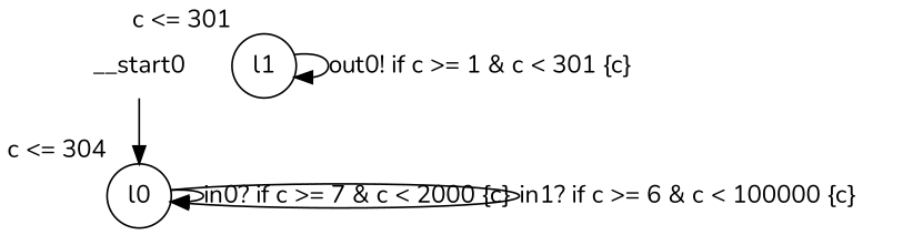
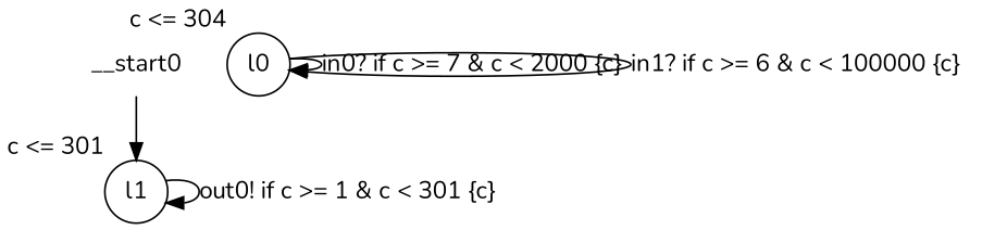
  digraph {
    fontname=Nunito
    node [fontname=Nunito shape=circle margin=0]
    edge [fontname=Nunito]
    __start0 [shape=none margin=""]
    n2 [label=l0 xlabel="c <= 304"]
    n3 [label=l1 xlabel="c <= 301"]
-   __start0 -> n2
+   __start0 -> n3
    n2 -> n2 [label="in0? if c >= 7 & c < 2000 {c} "]
    n2 -> n2 [label="in1? if c >= 6 & c < 100000 {c} "]
    n3 -> n3 [label="out0! if c >= 1 & c < 301 {c} "]
  }
